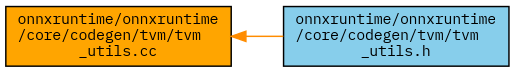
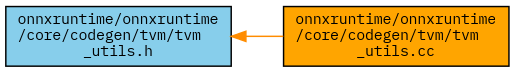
  digraph {
    rankdir=LR
    fontname="IBM Plex Mono"
    node [color=black fontname="IBM Plex Mono" fontsize=10 shape=record style=filled]
    n1 [fillcolor=skyblue fontcolor=black height=0.2 label="onnxruntime/onnxruntime\l/core/codegen/tvm/tvm\l_utils.h" width=0.4]
    n2 [fillcolor=orange height=0.2 label="onnxruntime/onnxruntime\l/core/codegen/tvm/tvm\l_utils.cc" width=0.4]
-   n2 -> n1 [color=darkorange dir=back fontname="IBM Plex Mono" fontsize=10 labelfontname=Helvetica labelfontsize=10 style=solid]
+   n1 -> n2 [color=darkorange dir=back fontname="IBM Plex Mono" fontsize=10 labelfontname=Helvetica labelfontsize=10 style=solid]
  }
